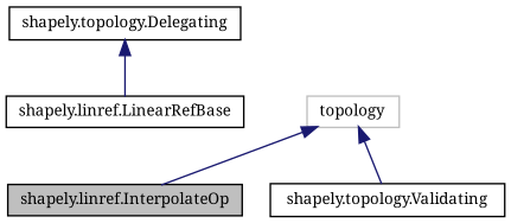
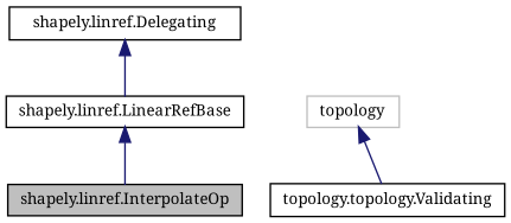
  digraph {
    fontname="Noto Serif"
    node [color=black fillcolor=white fontname="Noto Serif" fontsize=10 shape=record style=filled]
    edge [color=midnightblue dir=back fontname="Noto Serif" fontsize=10 labelfontname=Helvetica labelfontsize=10 style=solid]
    n1 [fillcolor=grey75 fontcolor=black height=0.2 label="shapely.linref.InterpolateOp" width=0.4]
    n2 [height=0.2 label="shapely.linref.LinearRefBase" width=0.4]
-   n3 [height=0.2 label="shapely.topology.Delegating" width=0.4]
-   n4 [height=0.2 label="shapely.topology.Validating" width=0.4]
+   n3 [height=0.2 label="shapely.linref.Delegating" width=0.4]
+   n4 [height=0.2 label="topology.topology.Validating" width=0.4]
    n5 [color=grey75 height=0.2 label=topology width=0.4]
-   n5 -> n1
+   n2 -> n1
    n3 -> n2
    n5 -> n4
  }
